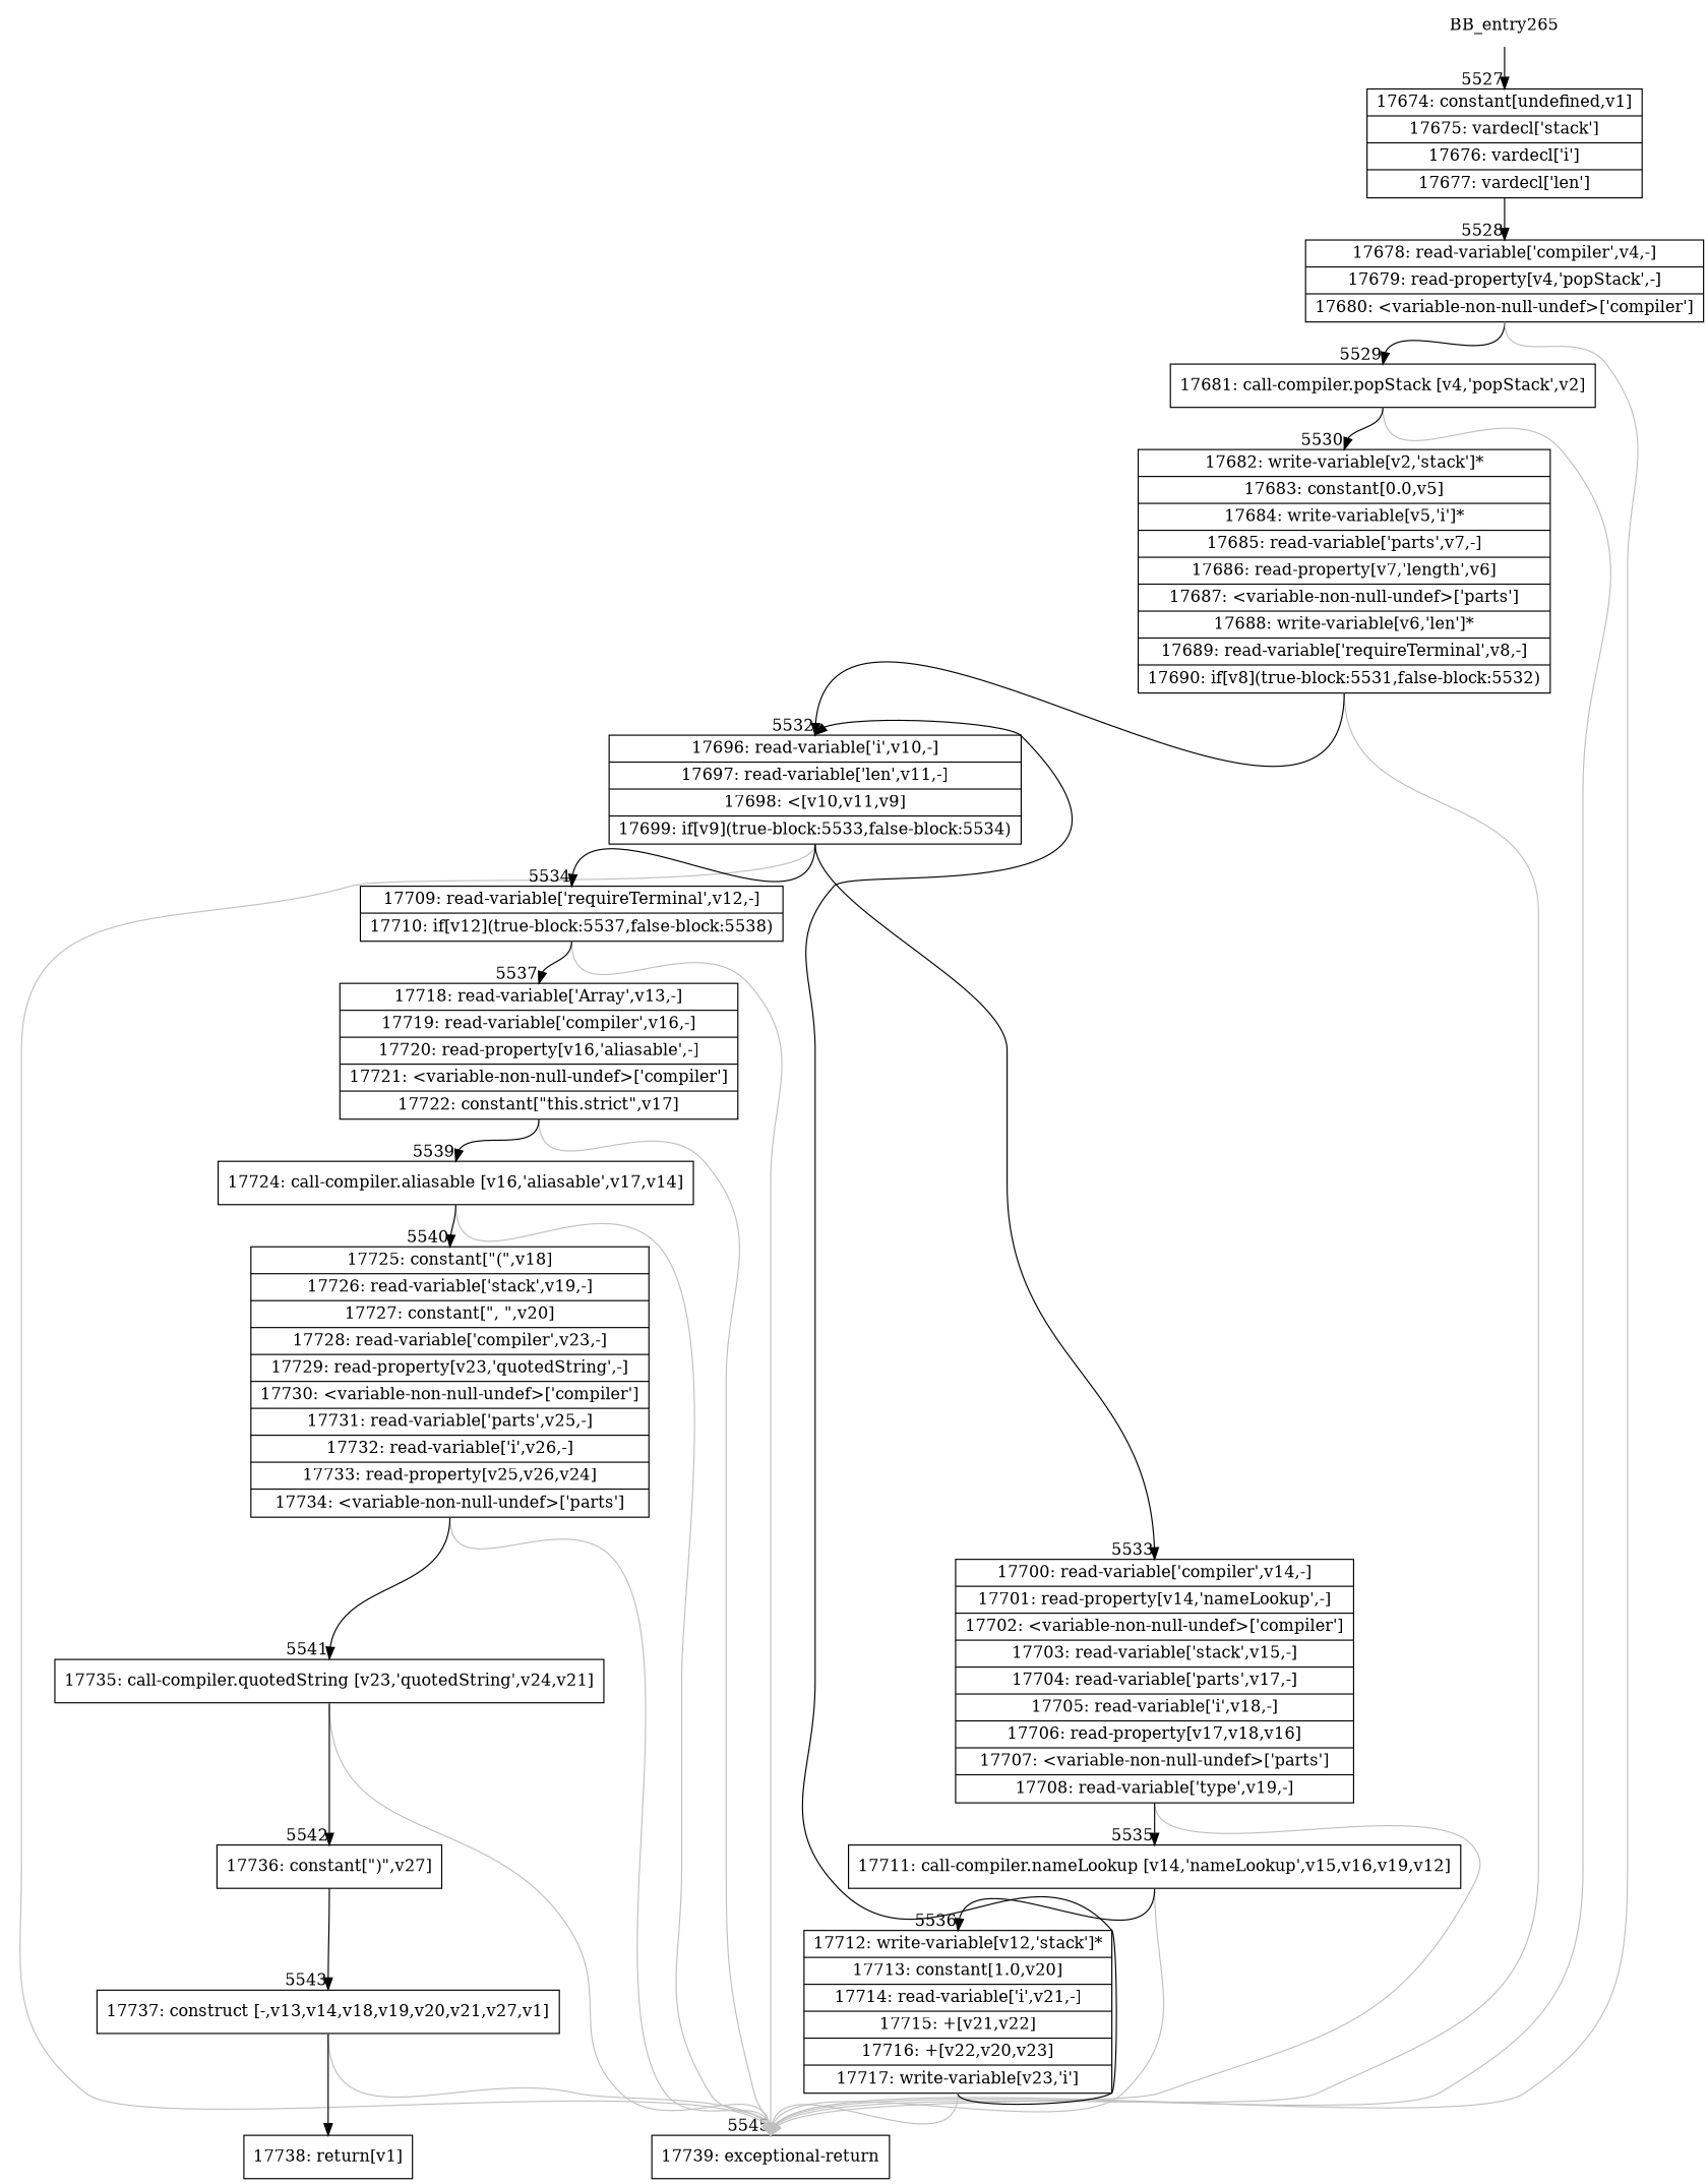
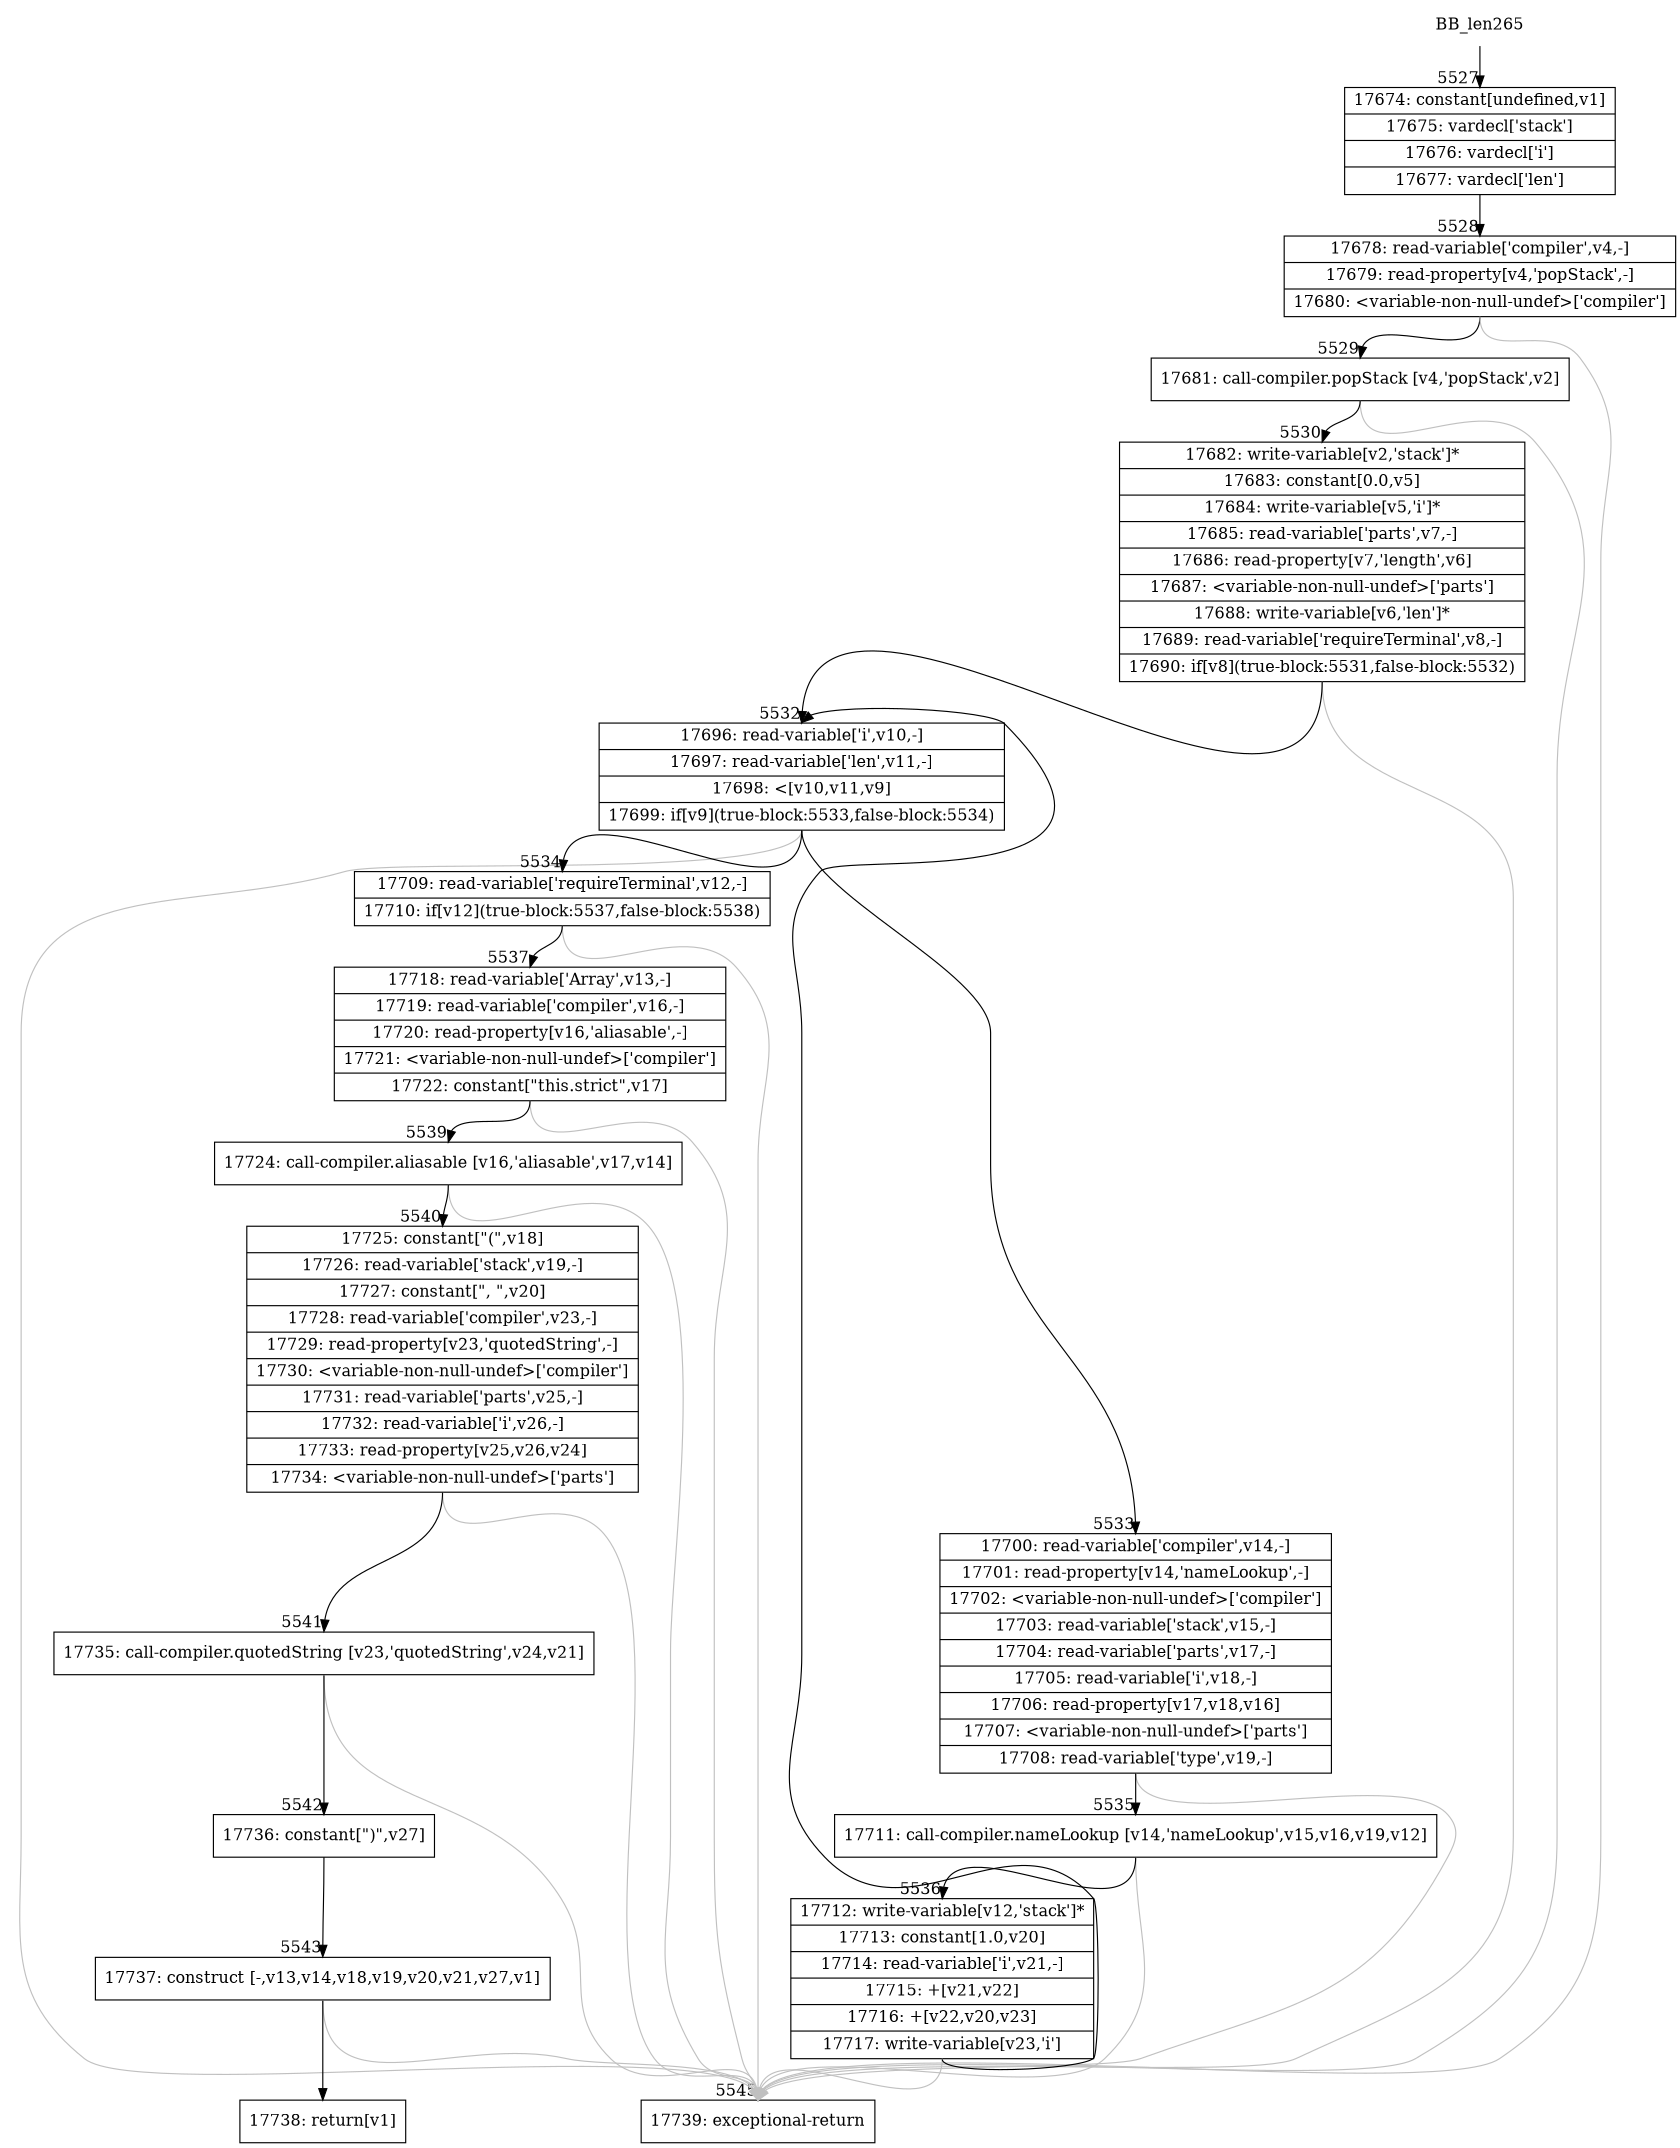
  digraph {
    rankdir=TD
    node [shape=record]
    edge [headport=n tailport=s]
-   BB_entry265 [shape=none]
+   BB_entry265 [shape=none label=BB_len265]
    n2 [label="{17674: constant[undefined,v1]|17675: vardecl['stack']|17676: vardecl['i']|17677: vardecl['len']}"]
    n3 [label="{17678: read-variable['compiler',v4,-]|17679: read-property[v4,'popStack',-]|17680: \<variable-non-null-undef\>['compiler']}"]
    n4 [label="{17681: call-compiler.popStack [v4,'popStack',v2]}"]
    n5 [label="{17739: exceptional-return}"]
    n6 [label="{17682: write-variable[v2,'stack']*|17683: constant[0.0,v5]|17684: write-variable[v5,'i']*|17685: read-variable['parts',v7,-]|17686: read-property[v7,'length',v6]|17687: \<variable-non-null-undef\>['parts']|17688: write-variable[v6,'len']*|17689: read-variable['requireTerminal',v8,-]|17690: if[v8](true-block:5531,false-block:5532)}"]
    n7 [label="{17696: read-variable['i',v10,-]|17697: read-variable['len',v11,-]|17698: \<[v10,v11,v9]|17699: if[v9](true-block:5533,false-block:5534)}"]
    n8 [label="{17700: read-variable['compiler',v14,-]|17701: read-property[v14,'nameLookup',-]|17702: \<variable-non-null-undef\>['compiler']|17703: read-variable['stack',v15,-]|17704: read-variable['parts',v17,-]|17705: read-variable['i',v18,-]|17706: read-property[v17,v18,v16]|17707: \<variable-non-null-undef\>['parts']|17708: read-variable['type',v19,-]}"]
    n9 [label="{17709: read-variable['requireTerminal',v12,-]|17710: if[v12](true-block:5537,false-block:5538)}"]
    n10 [label="{17711: call-compiler.nameLookup [v14,'nameLookup',v15,v16,v19,v12]}"]
    n11 [label="{17718: read-variable['Array',v13,-]|17719: read-variable['compiler',v16,-]|17720: read-property[v16,'aliasable',-]|17721: \<variable-non-null-undef\>['compiler']|17722: constant[\"this.strict\",v17]}"]
    n12 [label="{17712: write-variable[v12,'stack']*|17713: constant[1.0,v20]|17714: read-variable['i',v21,-]|17715: +[v21,v22]|17716: +[v22,v20,v23]|17717: write-variable[v23,'i']}"]
    n13 [label="{17724: call-compiler.aliasable [v16,'aliasable',v17,v14]}"]
    n14 [label="{17725: constant[\"(\",v18]|17726: read-variable['stack',v19,-]|17727: constant[\", \",v20]|17728: read-variable['compiler',v23,-]|17729: read-property[v23,'quotedString',-]|17730: \<variable-non-null-undef\>['compiler']|17731: read-variable['parts',v25,-]|17732: read-variable['i',v26,-]|17733: read-property[v25,v26,v24]|17734: \<variable-non-null-undef\>['parts']}"]
    n15 [label="{17738: return[v1]}"]
    n16 [label="{17735: call-compiler.quotedString [v23,'quotedString',v24,v21]}"]
    n17 [label="{17736: constant[\")\",v27]}"]
    n18 [label="{17737: construct [-,v13,v14,v18,v19,v20,v21,v27,v1]}"]
    BB_entry265 -> n2 [headlabel="    5527"]
    n2 -> n3 [headlabel="      5528"]
    n3 -> n4 [headlabel="      5529"]
    n3 -> n5 [color=gray headlabel="      5545"]
    n4 -> n5 [color=gray]
    n4 -> n6 [headlabel="      5530"]
    n6 -> n5 [color=gray]
    n6 -> n7 [headlabel="      5532"]
    n7 -> n5 [color=gray]
    n7 -> n8 [headlabel="      5533"]
    n7 -> n9 [headlabel="      5534"]
    n8 -> n5 [color=gray]
    n8 -> n10 [headlabel="      5535"]
    n9 -> n5 [color=gray]
    n9 -> n11 [headlabel="      5537"]
    n10 -> n5 [color=gray]
    n10 -> n12 [headlabel="      5536"]
    n11 -> n5 [color=gray]
    n11 -> n13 [headlabel="      5539"]
    n12 -> n5 [color=gray]
    n12 -> n7
    n13 -> n5 [color=gray]
    n13 -> n14 [headlabel="      5540"]
    n14 -> n5 [color=gray]
    n14 -> n16 [headlabel="      5541"]
    n16 -> n5 [color=gray]
    n16 -> n17 [headlabel="      5542"]
    n17 -> n18 [headlabel="      5543"]
    n18 -> n5 [color=gray]
    n18 -> n15
  }
